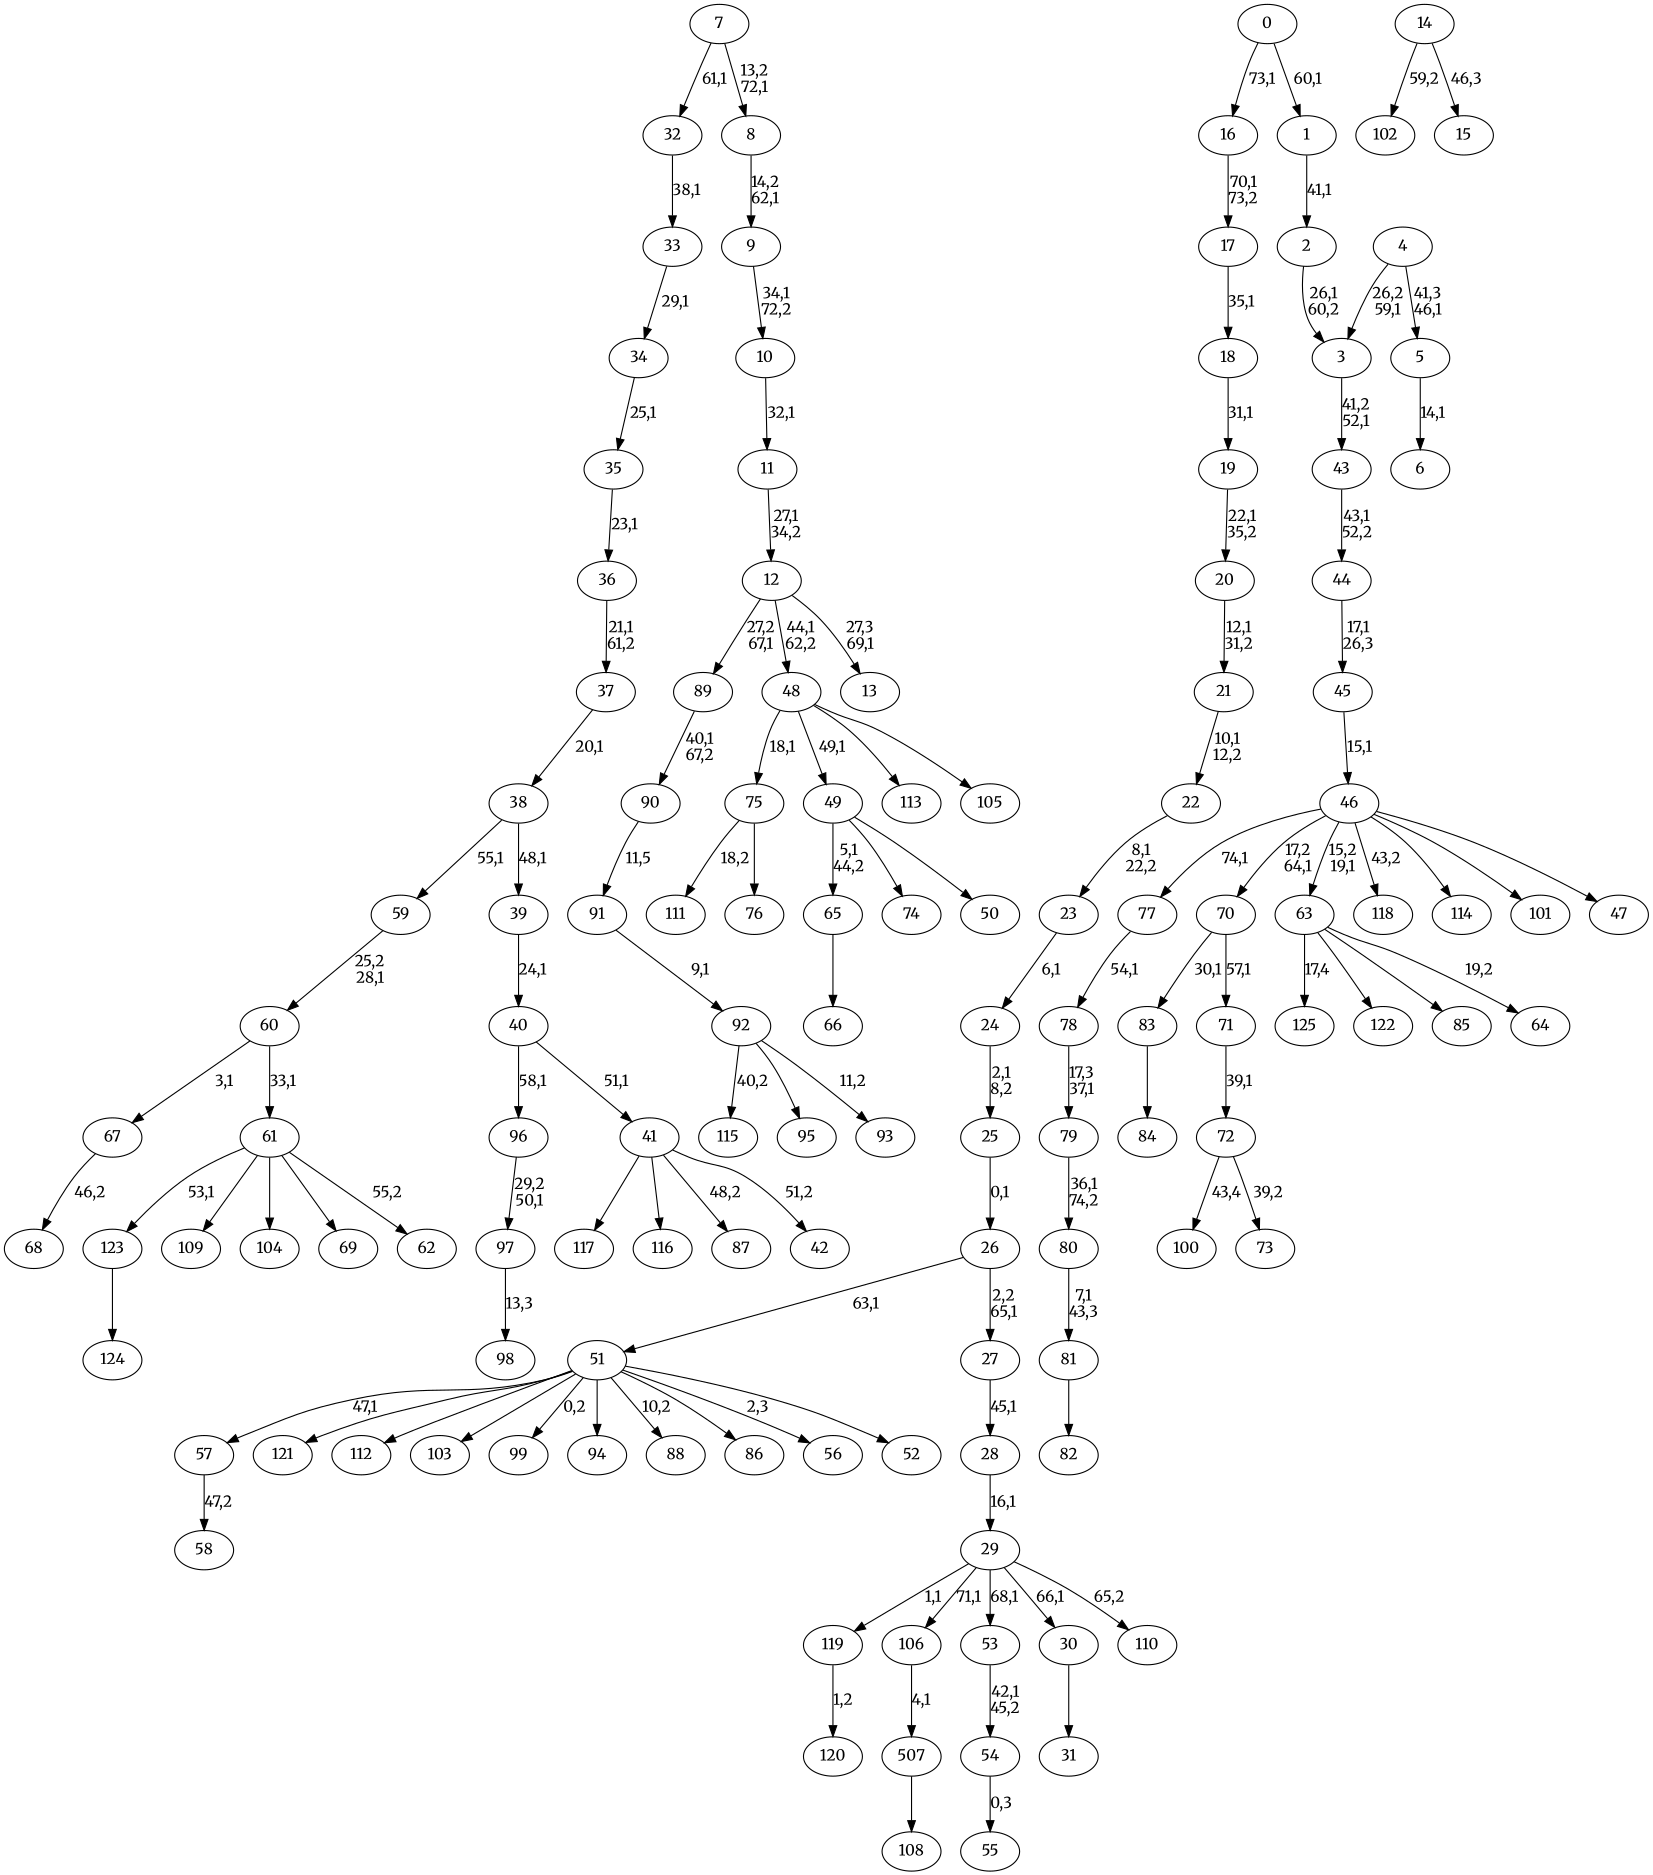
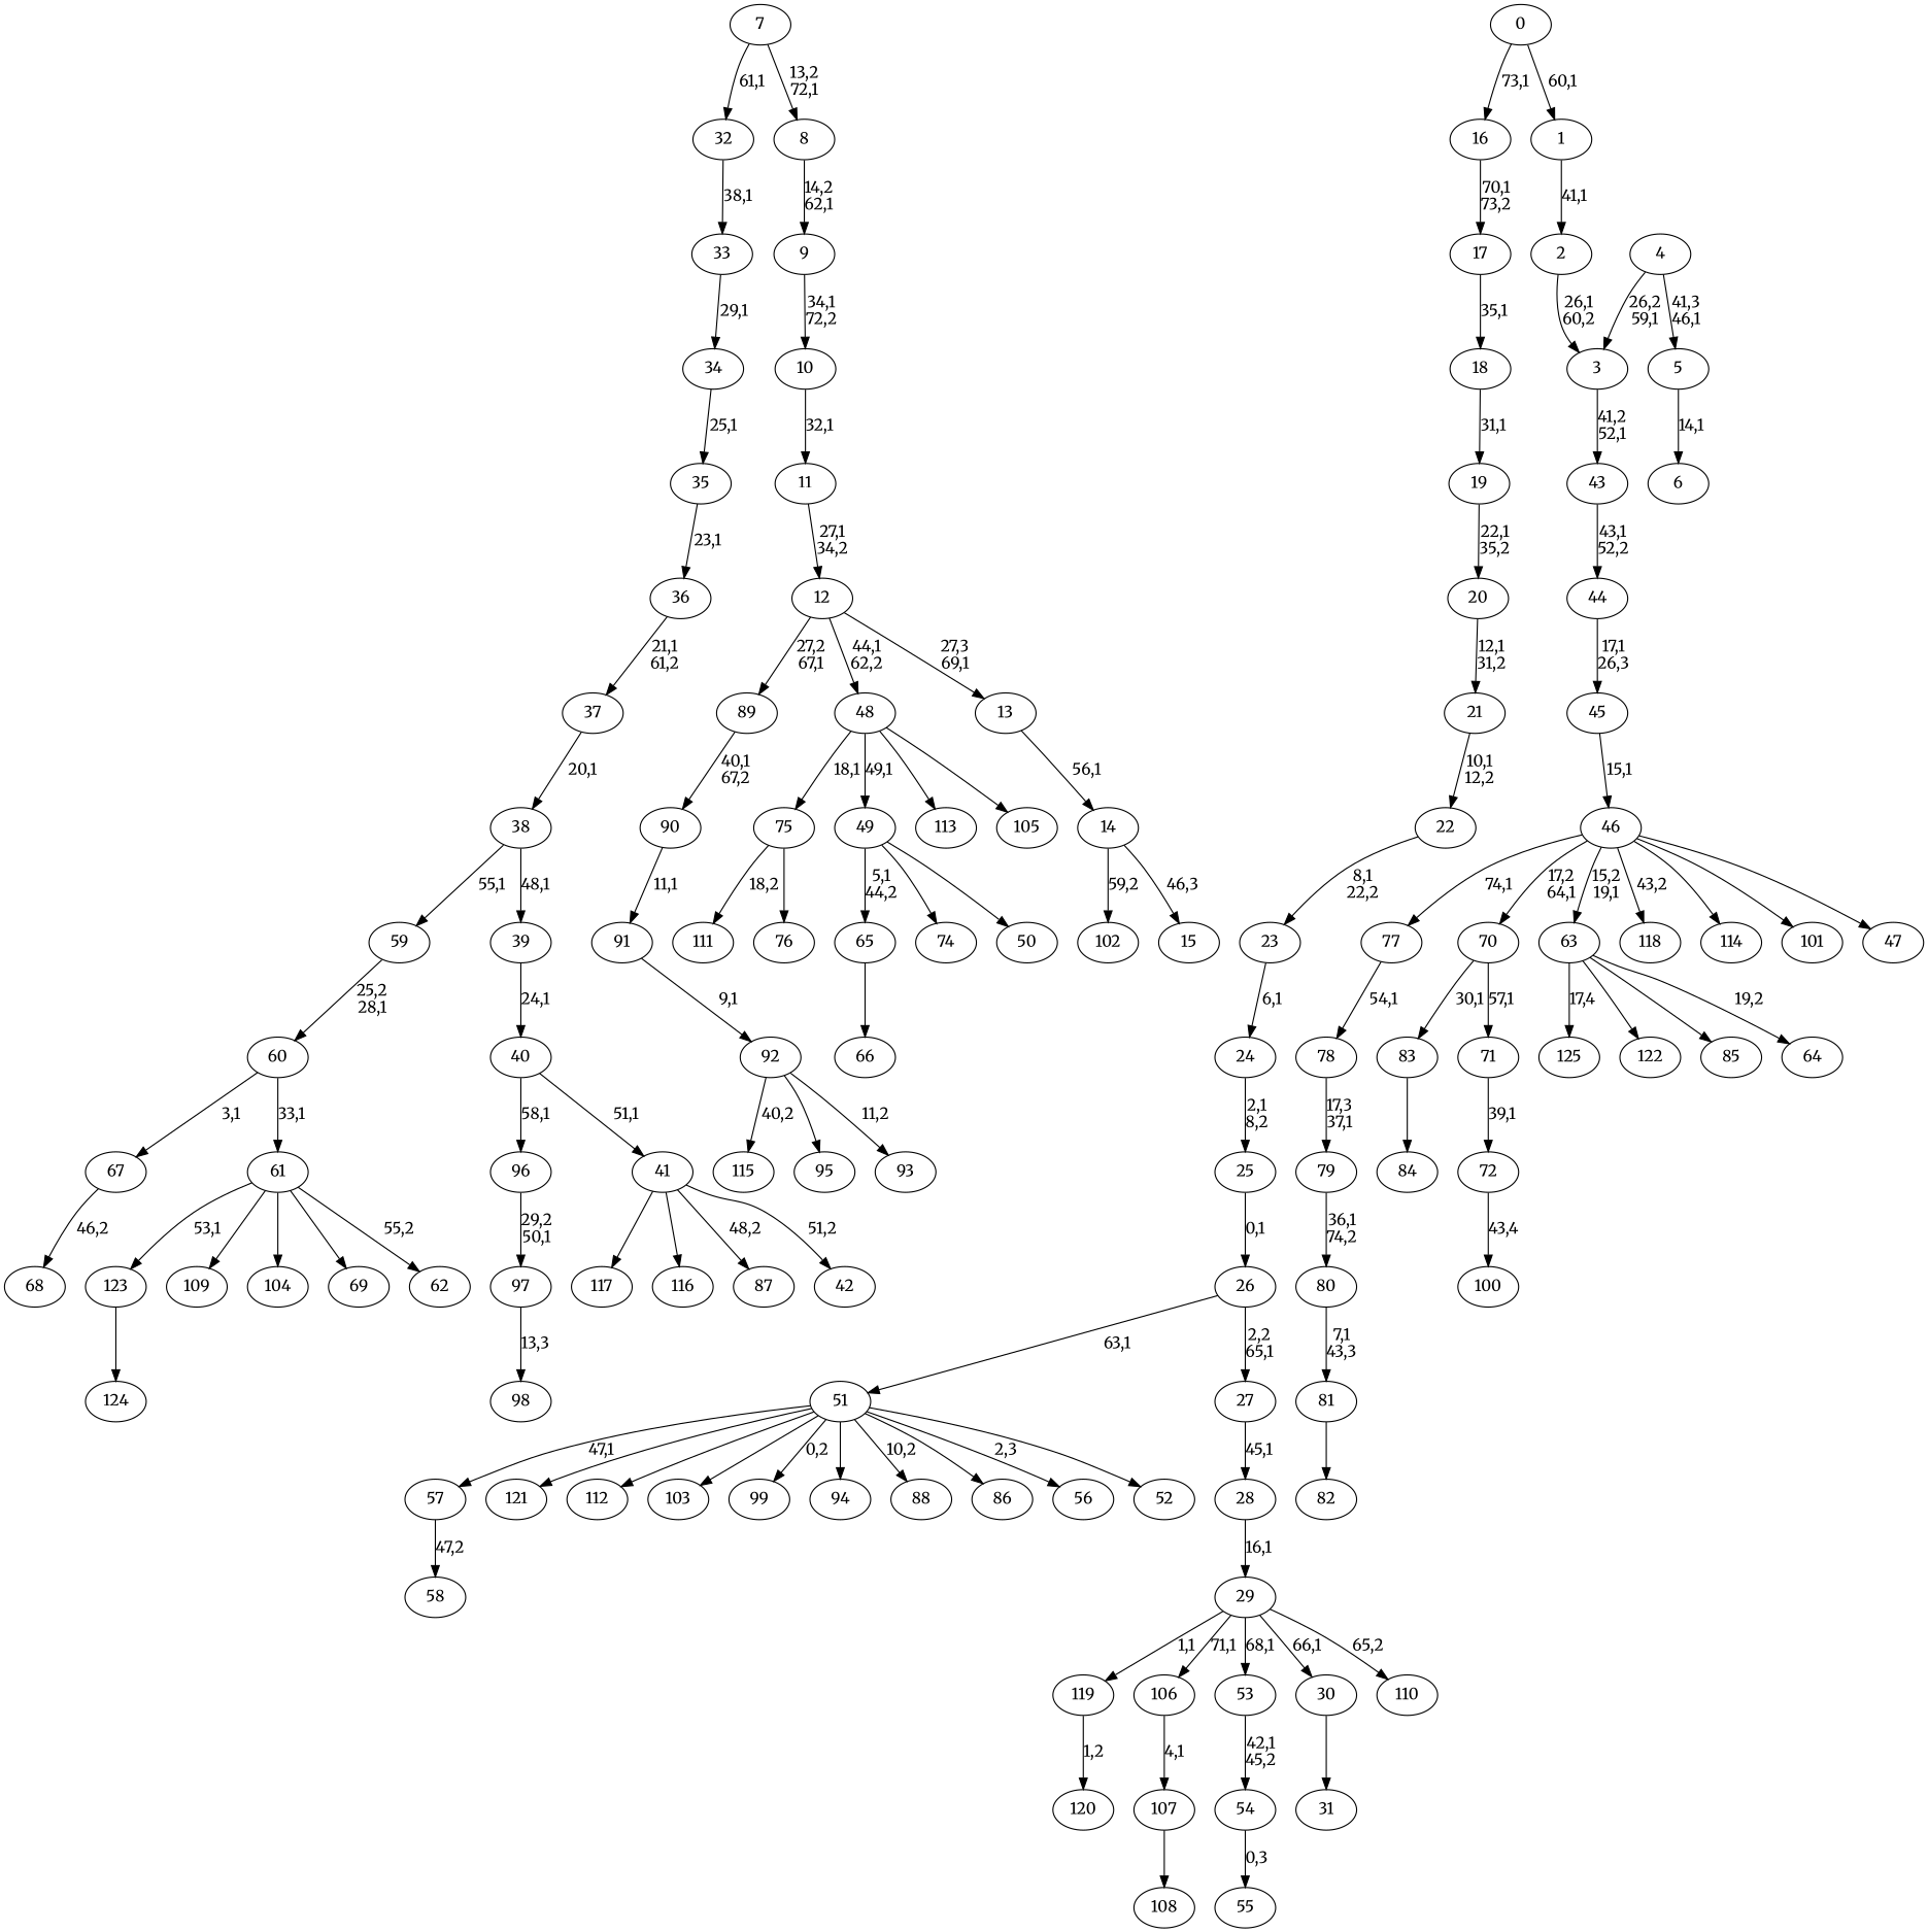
  digraph {
    fontname=Merriweather
    node [fontname=Merriweather]
    edge [fontname=Merriweather]
    123
    124
    119
    120
-   107 [label=507]
+   107
    108
    106
    97
    98
    96
    92
    115
    95
    93
    91
    90
    89
    83
    84
    81
    82
    80
    79
    78
    77
    75
    111
    76
    72
    100
-   73
    71
    70
    67
    68
    65
    66
    63
    125
    122
    85
    64
    61
    109
    104
    69
    62
    60
    59
    57
    58
    54
    55
    53
    51
    121
    112
    103
    99
    94
    88
    86
    56
    52
    49
    74
    50
    48
    113
    105
    46
    118
    114
    101
    47
    45
    44
    43
    41
    117
    116
    87
    42
    40
    39
    38
    37
    36
    35
    34
    33
    32
    30
    31
    29
    110
    28
    27
    26
    25
    24
    23
    22
    21
    20
    19
    18
    17
    16
    14
    102
    15
    13
    12
    11
    10
    9
    8
    7
    5
    6
    4
    3
    2
    1
    0
    123 -> 124
    119 -> 120 [label="1,2"]
    107 -> 108
    106 -> 107 [label="4,1"]
    97 -> 98 [label="13,3"]
    96 -> 97 [label="29,2\n50,1"]
    92 -> 115 [label="40,2"]
    92 -> 95
    92 -> 93 [label="11,2"]
    91 -> 92 [label="9,1"]
-   90 -> 91 [label="11,5"]
+   90 -> 91 [label="11,1"]
    89 -> 90 [label="40,1\n67,2"]
    83 -> 84
    81 -> 82
    80 -> 81 [label="7,1\n43,3"]
    79 -> 80 [label="36,1\n74,2"]
    78 -> 79 [label="17,3\n37,1"]
    77 -> 78 [label="54,1"]
    75 -> 111 [label="18,2"]
    75 -> 76
    72 -> 100 [label="43,4"]
-   72 -> 73 [label="39,2"]
    71 -> 72 [label="39,1"]
    70 -> 83 [label="30,1"]
    70 -> 71 [label="57,1"]
    67 -> 68 [label="46,2"]
    65 -> 66
    63 -> 125 [label="17,4"]
    63 -> 122
    63 -> 85
    63 -> 64 [label="19,2"]
    61 -> 123 [label="53,1"]
    61 -> 109
    61 -> 104
    61 -> 69
    61 -> 62 [label="55,2"]
    60 -> 67 [label="3,1"]
    60 -> 61 [label="33,1"]
    59 -> 60 [label="25,2\n28,1"]
    57 -> 58 [label="47,2"]
    54 -> 55 [label="0,3"]
    53 -> 54 [label="42,1\n45,2"]
    51 -> 57 [label="47,1"]
    51 -> 121
    51 -> 112
    51 -> 103
    51 -> 99 [label="0,2"]
    51 -> 94
    51 -> 88 [label="10,2"]
    51 -> 86
    51 -> 56 [label="2,3"]
    51 -> 52
    49 -> 65 [label="5,1\n44,2"]
    49 -> 74
    49 -> 50
    48 -> 75 [label="18,1"]
    48 -> 49 [label="49,1"]
    48 -> 113
    48 -> 105
    46 -> 77 [label="74,1"]
    46 -> 70 [label="17,2\n64,1"]
    46 -> 63 [label="15,2\n19,1"]
    46 -> 118 [label="43,2"]
    46 -> 114
    46 -> 101
    46 -> 47
    45 -> 46 [label="15,1"]
    44 -> 45 [label="17,1\n26,3"]
    43 -> 44 [label="43,1\n52,2"]
    41 -> 117
    41 -> 116
    41 -> 87 [label="48,2"]
    41 -> 42 [label="51,2"]
    40 -> 96 [label="58,1"]
    40 -> 41 [label="51,1"]
    39 -> 40 [label="24,1"]
    38 -> 59 [label="55,1"]
    38 -> 39 [label="48,1"]
    37 -> 38 [label="20,1"]
    36 -> 37 [label="21,1\n61,2"]
    35 -> 36 [label="23,1"]
    34 -> 35 [label="25,1"]
    33 -> 34 [label="29,1"]
    32 -> 33 [label="38,1"]
    30 -> 31
    29 -> 119 [label="1,1"]
    29 -> 106 [label="71,1"]
    29 -> 53 [label="68,1"]
    29 -> 30 [label="66,1"]
    29 -> 110 [label="65,2"]
    28 -> 29 [label="16,1"]
    27 -> 28 [label="45,1"]
    26 -> 51 [label="63,1"]
    26 -> 27 [label="2,2\n65,1"]
    25 -> 26 [label="0,1"]
    24 -> 25 [label="2,1\n8,2"]
    23 -> 24 [label="6,1"]
    22 -> 23 [label="8,1\n22,2"]
    21 -> 22 [label="10,1\n12,2"]
    20 -> 21 [label="12,1\n31,2"]
    19 -> 20 [label="22,1\n35,2"]
    18 -> 19 [label="31,1"]
    17 -> 18 [label="35,1"]
    16 -> 17 [label="70,1\n73,2"]
    14 -> 102 [label="59,2"]
    14 -> 15 [label="46,3"]
+   13 -> 14 [label="56,1"]
    12 -> 89 [label="27,2\n67,1"]
    12 -> 48 [label="44,1\n62,2"]
    12 -> 13 [label="27,3\n69,1"]
    11 -> 12 [label="27,1\n34,2"]
    10 -> 11 [label="32,1"]
    9 -> 10 [label="34,1\n72,2"]
    8 -> 9 [label="14,2\n62,1"]
    7 -> 32 [label="61,1"]
    7 -> 8 [label="13,2\n72,1"]
    5 -> 6 [label="14,1"]
    4 -> 5 [label="41,3\n46,1"]
    4 -> 3 [label="26,2\n59,1"]
    3 -> 43 [label="41,2\n52,1"]
    2 -> 3 [label="26,1\n60,2"]
    1 -> 2 [label="41,1"]
    0 -> 16 [label="73,1"]
    0 -> 1 [label="60,1"]
  }
